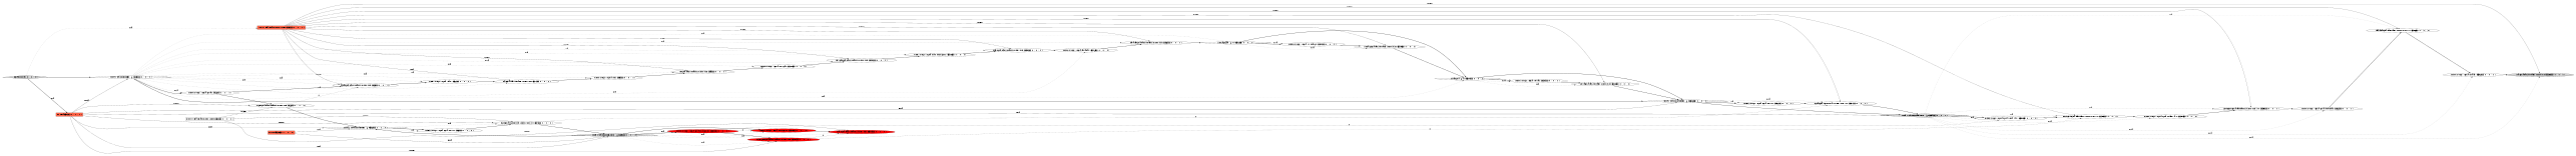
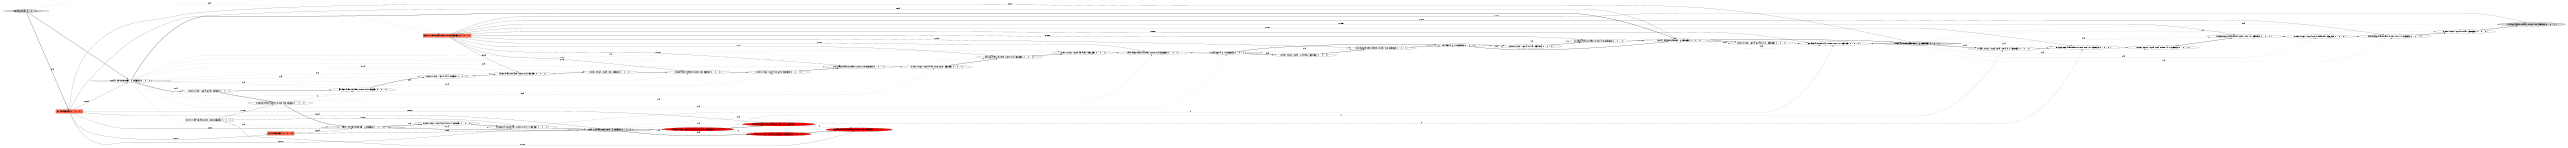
  digraph {
    fontname="DejaVu Sans Mono"
    rankdir=LR
    node [fillcolor=white fontname="DejaVu Sans Mono" shape=ellipse style=filled]
    edge [fontname="DejaVu Sans Mono" style=bold]
    n1 [label="monitor.subTask(\"Cache Modules\")@@@21@@@['0', '0', '1']"]
    n2 [label="moduleCache.getAllObjects(monitor,this)@@@22@@@['0', '0', '1']"]
    n3 [label="(scope & STRUCT_ATTRIBUTES) != 0@@@25@@@['0', '0', '1']" shape=diamond]
    n4 [label="tableCache.loadChildren(monitor,this,null)@@@27@@@['0', '0', '1']"]
    n5 [fillcolor=lightgray label="(scope & STRUCT_ASSOCIATIONS) != 0@@@29@@@['0', '0', '1']" shape=diamond]
    n6 [label="monitor.subTask(\"Cache table columns\")@@@26@@@['0', '0', '1']"]
    n7 [label="checkCache.getAllObjects(monitor,this)@@@13@@@['0', '0', '1']"]
    n8 [label="monitor.subTask(\"Cache Sequences\")@@@14@@@['0', '0', '1']"]
    n9 [label="sequenceCache.getAllObjects(monitor,this)@@@15@@@['0', '0', '1']"]
    n10 [label="monitor.subTask(\"Cache table unique keys\")@@@30@@@['0', '0', '1']"]
    n11 [label="constraintCache.getObjects(monitor,this,null)@@@31@@@['0', '0', '1']"]
    n12 [label="monitor.subTask(\"Cache table foreign keys\")@@@32@@@['0', '0', '1']"]
    n13 [fillcolor=red label="monitor.subTask(\"Cache table constraints\")@@@10@@@['1', '0', '0']"]
    n14 [fillcolor=red label="constraintCache.getAllObjects(monitor,this)@@@11@@@['1', '0', '0']"]
    n15 [fillcolor=red label="monitor.subTask(\"Cache constraints\")@@@10@@@['0', '1', '0']"]
    n16 [fillcolor=red label="indexCache.getAllObjects(monitor,this)@@@11@@@['0', '1', '0']"]
    n17 [label="monitor.subTask(\"Cache indexes\")@@@36@@@['0', '0', '1']"]
    n18 [fillcolor=lightgray label="indexCache.getAllObjects(monitor,this)@@@37@@@['0', '0', '1']"]
    n19 [label="associationCache.getObjects(monitor,this,null)@@@33@@@['0', '0', '1']"]
    n20 [label="monitor.subTask(\"Cache table references\")@@@34@@@['0', '0', '1']"]
    n21 [label="referenceCache.getObjects(monitor,this,null)@@@35@@@['0', '0', '1']"]
    n22 [label="@NotNull DBRProgressMonitor monitor@@@2@@@['0', '1', '0']" shape=box]
    n23 [label="classCache.loadChildren(monitor,this,null)@@@7@@@['1', '1', '0']"]
    n24 [label="classCache.getAllObjects(monitor,this)@@@4@@@['1', '1', '0']"]
    n25 [fillcolor=lightgray label="(scope & STRUCT_ASSOCIATIONS) != 0@@@9@@@['1', '1', '0']" shape=diamond]
    n26 [label="tableCache.getAllObjects(monitor,this)@@@5@@@['0', '0', '1']"]
    n27 [label="(scope & STRUCT_ATTRIBUTES) != 0@@@5@@@['1', '1', '0']" shape=diamond]
    n28 [label="monitor.subTask(\"Cache XML Schemas\")@@@17@@@['0', '0', '1']"]
    n29 [label="xmlSchemaCache.getAllObjects(monitor,this)@@@18@@@['0', '0', '1']"]
    n30 [label="moduleCache != null@@@20@@@['0', '0', '1']" shape=diamond]
    n31 [label="monitor.subTask(\"Cache Nicknames\")@@@10@@@['0', '0', '1']"]
    n32 [label="nicknameCache.getAllObjects(monitor,this)@@@11@@@['0', '0', '1']"]
    n33 [label="monitor.subTask(\"Cache Check Constraints\")@@@12@@@['0', '0', '1']"]
    n34 [label="xmlSchemaCache != null@@@16@@@['0', '0', '1']" shape=diamond]
    n35 [label="monitor.subTask(\"Cache tables\")@@@4@@@['1', '1', '1']"]
    n36 [fillcolor=tomato label="int scope@@@2@@@['1', '1', '1']" shape=box]
    n37 [label="(scope & STRUCT_ENTITIES) != 0@@@3@@@['0', '0', '1']" shape=diamond]
    n38 [fillcolor=tomato label="int scope@@@2@@@['1', '0', '0']" shape=box]
    n39 [label="monitor.subTask(\"Cache table columns\")@@@6@@@['1', '1', '0']"]
    n40 [label="monitor.subTask(\"Cache Views\")@@@6@@@['0', '0', '1']"]
    n41 [label="viewCache.getAllObjects(monitor,this)@@@7@@@['0', '0', '1']"]
    n42 [label="monitor.subTask(\"Cache MQTs\")@@@8@@@['0', '0', '1']"]
    n43 [label="mqtCache.getAllObjects(monitor,this)@@@9@@@['0', '0', '1']"]
    n44 [fillcolor=lightgray label="cacheStructure['0', '0', '1']" shape=diamond]
    n45 [fillcolor=tomato label="@NotNull DBRProgressMonitor monitor@@@2@@@['0', '0', '1']" shape=box]
    n1 -> n2
    n2 -> n3
    n3 -> n4 [label=true style=dotted]
    n3 -> n5
    n3 -> n6
    n3 -> n6 [label=true style=dotted]
    n4 -> n5
    n5 -> n10 [label=true style=dotted]
    n5 -> n10
    n5 -> n11 [label=true style=dotted]
    n5 -> n12 [label=true style=dotted]
    n5 -> n17 [label=true style=dotted]
    n5 -> n18 [label=true style=dotted]
    n5 -> n19 [label=true style=dotted]
    n5 -> n20 [label=true style=dotted]
    n5 -> n21 [label=true style=dotted]
    n6 -> n4
    n7 -> n8
    n8 -> n9
    n9 -> n34
    n10 -> n11
    n11 -> n12
    n12 -> n19
    n13 -> n10 [label=0 style=dashed]
    n13 -> n14
    n13 -> n15 [label=0 style=dashed]
    n14 -> n11 [label=0 style=dashed]
    n14 -> n16 [label=0 style=dashed]
    n15 -> n16
    n17 -> n18
    n19 -> n20
    n20 -> n21
    n21 -> n17
    n22 -> n16 [label=monitor style=solid]
    n22 -> n23 [label=monitor style=solid]
    n22 -> n24 [label=monitor style=solid]
    n23 -> n4 [label=0 style=dashed]
    n23 -> n25
    n24 -> n26 [label=0 style=dashed]
    n24 -> n27
    n25 -> n13
    n25 -> n13 [label=true style=dotted]
    n25 -> n14 [label=true style=dotted]
    n25 -> n15 [label=true style=dotted]
    n25 -> n15
    n25 -> n16 [label=true style=dotted]
    n25 -> n27
    n26 -> n40
    n27 -> n23 [label=true style=dotted]
    n27 -> n39
    n27 -> n39 [label=true style=dotted]
    n28 -> n29
    n29 -> n30
    n30 -> n1 [label=true style=dotted]
    n30 -> n1
    n30 -> n2 [label=true style=dotted]
    n30 -> n3
    n31 -> n32
    n32 -> n33
    n33 -> n7
    n34 -> n28 [label=true style=dotted]
    n34 -> n28
    n34 -> n29 [label=true style=dotted]
    n34 -> n30
    n35 -> n24
    n35 -> n26
    n36 -> n3 [label=scope style=solid]
    n36 -> n5 [label=scope style=solid]
    n36 -> n14 [label=monitor style=solid]
    n36 -> n23 [label=monitor style=solid]
-   n36 -> n24 [label=monitor style=solid]
+   n36 -> n38 [label=monitor style=solid]
    n36 -> n25 [label=scope style=solid]
    n36 -> n27 [label=scope style=solid]
    n36 -> n37 [label=scope style=solid]
    n37 -> n3
    n37 -> n7 [label=true style=dotted]
    n37 -> n8 [label=true style=dotted]
    n37 -> n9 [label=true style=dotted]
    n37 -> n26 [label=true style=dotted]
-   n37 -> n30 [label=true style=dotted]
+   n37 -> n27 [label=true style=dotted]
    n37 -> n31 [label=true style=dotted]
    n37 -> n32 [label=true style=dotted]
    n37 -> n33 [label=true style=dotted]
    n37 -> n34 [label=true style=dotted]
    n37 -> n35
    n37 -> n35 [label=true style=dotted]
    n37 -> n40 [label=true style=dotted]
    n37 -> n41 [label=true style=dotted]
    n37 -> n42 [label=true style=dotted]
    n37 -> n43 [label=true style=dotted]
    n38 -> n25 [label=scope style=solid]
    n38 -> n27 [label=scope style=solid]
    n39 -> n23
    n40 -> n41
    n41 -> n42
    n42 -> n43
    n43 -> n31
    n44 -> n36 [label=true]
    n44 -> n37
    n44 -> n45 [label=true style=dotted]
    n45 -> n2 [label=monitor style=solid]
    n45 -> n4 [label=monitor style=solid]
    n45 -> n7 [label=monitor style=solid]
    n45 -> n9 [label=monitor style=solid]
    n45 -> n11 [label=monitor style=solid]
    n45 -> n18 [label=monitor style=solid]
    n45 -> n19 [label=monitor style=solid]
    n45 -> n21 [label=monitor style=solid]
-   n45 -> n26 [label=monitor style=solid]
    n45 -> n29 [label=monitor style=solid]
    n45 -> n32 [label=monitor style=solid]
    n45 -> n41 [label=scope style=solid]
    n45 -> n43 [label=monitor style=solid]
  }
